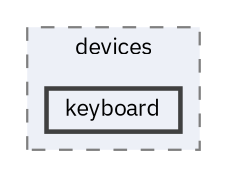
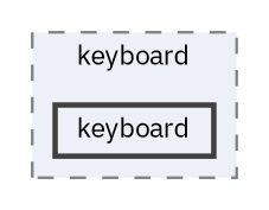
  digraph {
    compound=true
    fontname="IBM Plex Sans"
    n1 [color=grey25 fillcolor="#edf0f7" fontname="IBM Plex Sans" fontsize=10 height=0.2 label=keyboard shape=box style="filled,bold" width=0.4]
    subgraph cluster_1 {
      bgcolor="#edf0f7"
      fontsize=10
-     label=devices
+     label=keyboard
      pencolor=grey50
      style="filled,dashed"
      n1
    }
  }
